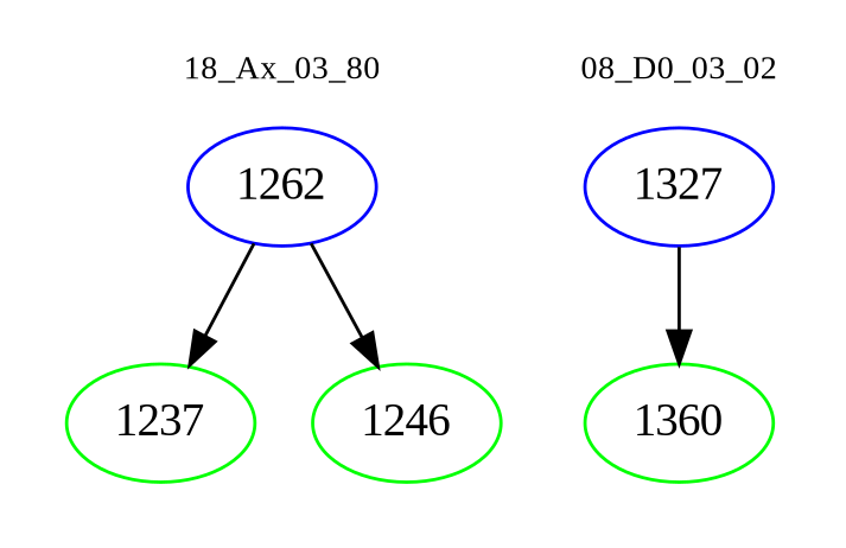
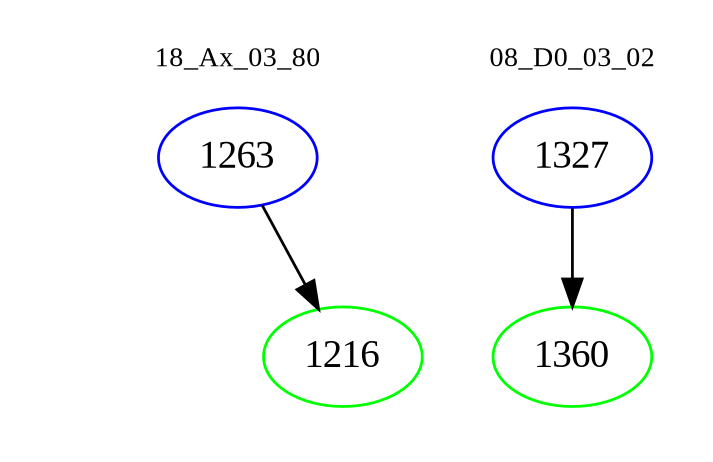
  digraph {
    fontname="Liberation Serif"
    node [color=green fontname="Liberation Serif"]
    edge [color=black fontname="Liberation Serif"]
-   n1 [color=blue label=1262]
-   n2 [label=1237]
-   n3 [label=1246]
+   n1 [color=blue label=1263]
+   n3 [label=1216]
    n4 [color=blue label=1327]
    n5 [label=1360]
    subgraph cluster_1 {
      color=white
      fontsize=10
      label="18_Ax_03_80"
      n1
-     n2
      n3
    }
    subgraph cluster_2 {
      color=white
      fontsize=10
      label="08_D0_03_02"
      n4
      n5
    }
-   n1 -> n2
    n1 -> n3
    n4 -> n5
  }
